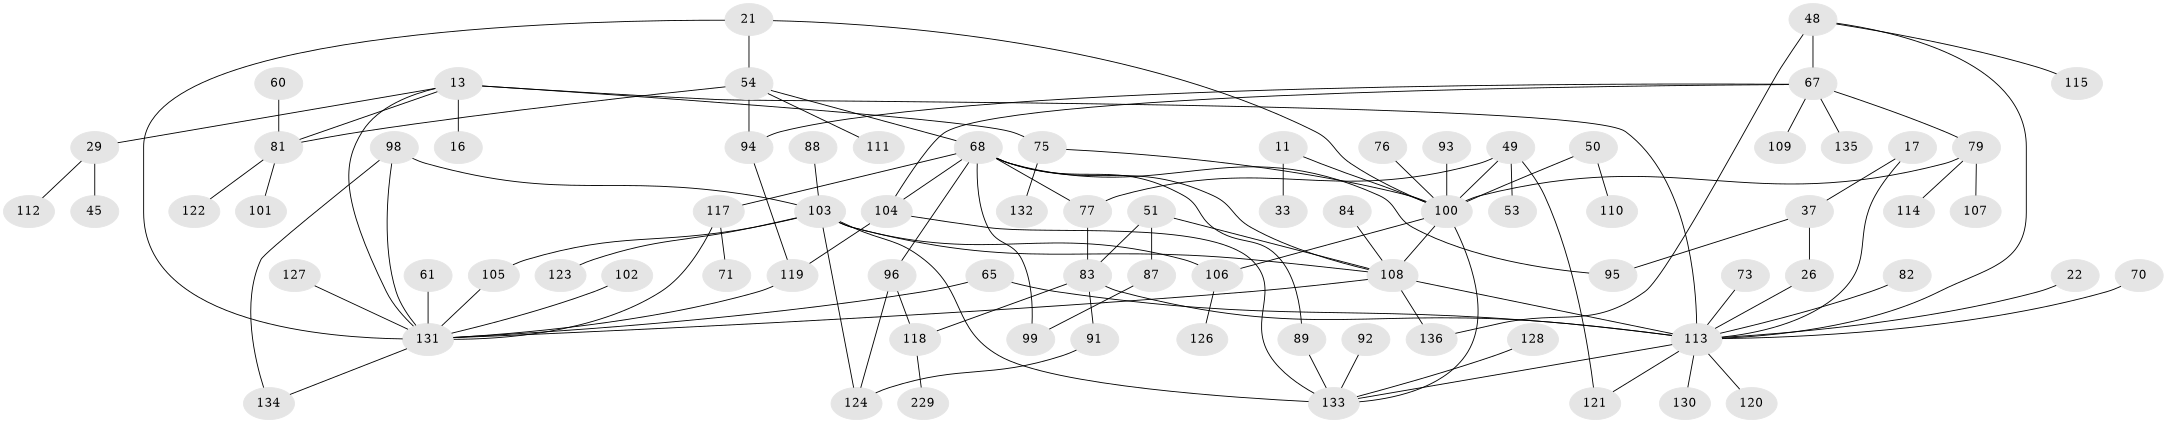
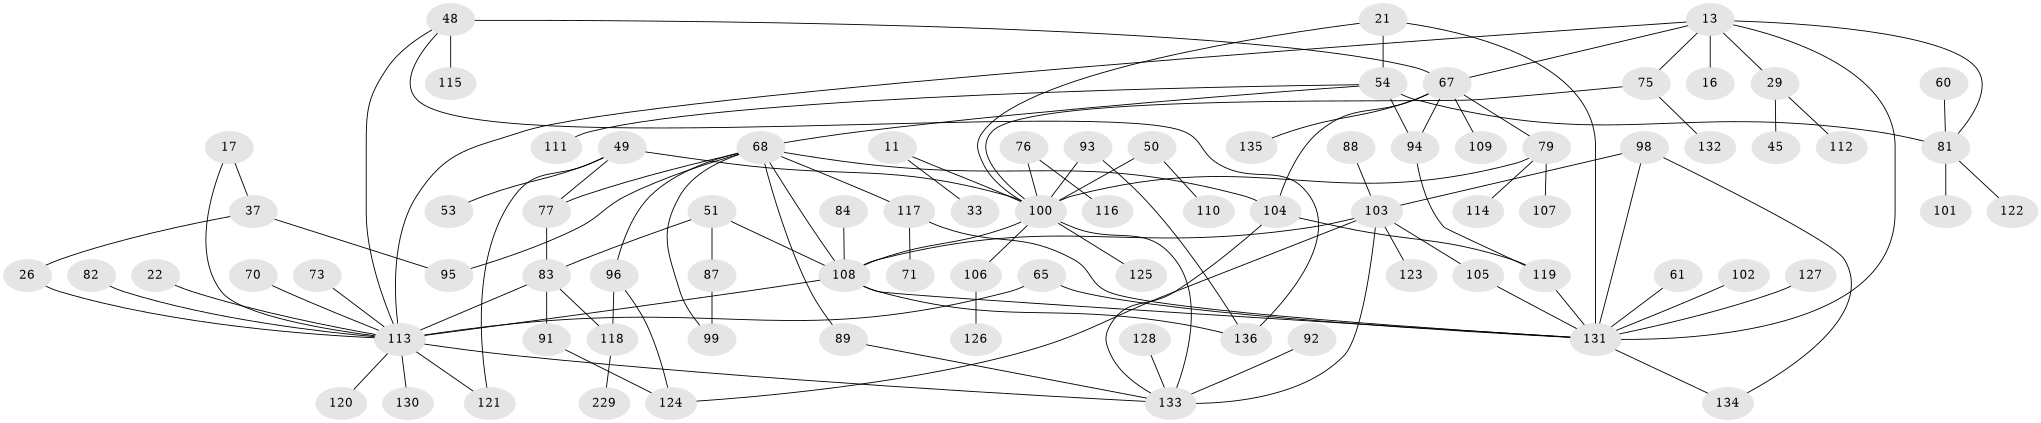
  graph {
    node [color=gray90 style=filled]
    11
    33
    100 [super="+25+86+85+3"]
    108 [super="+58+15"]
    133 [super="+63+18"]
    106 [super="+65"]
+   125
    13 [super="+8"]
    16
    29
    67 [super="+44+55"]
    75 [super="+19"]
    81 [super="+30+74+43"]
    113 [super="+52+72"]
    131 [super="+78+97"]
    45 [super="+31+39"]
    112
    94
    79 [super="+23"]
    104 [super="+56"]
    109
    135
    132
    101
    122
    121
    120
    130
    134
    17
    37
    26
    95
    21 [super="+6"]
    54 [super="+42"]
    68 [super="+40+34"]
    111
    22
    70 [super="+66"]
    51
    83
    87
    48 [super="+46"]
    115
    136
    49
    53
    77
    91
    118
    99
    89
    96
    117
    119
    61
    107
    114
    124
    71
    n61 [label=65]
    73
    76
+   116
    n65 [label=60]
    82
    n67 [label=229]
    84
    103 [super="+47+64"]
    105
    123
    88
    n73 [label=50 super="+4"]
    110
    92
    93
    98
    126
    102
    127
    128
    11 -- 33
    11 -- 100
    100 -- 108 [weight=4]
    100 -- 133
    100 -- 106
+   100 -- 125
    108 -- 113 [weight=2]
    108 -- 131 [weight=2]
    108 -- 136
    106 -- 126
    13 -- 16 [weight=2]
    13 -- 29 [weight=2]
+   13 -- 67 [weight=2]
    13 -- 75
    13 -- 81
    13 -- 113 [weight=3]
    13 -- 131 [weight=2]
    29 -- 45
    29 -- 112
    67 -- 94
    67 -- 79
    67 -- 104
    67 -- 109
    67 -- 135
    75 -- 100
    75 -- 132
    81 -- 101
    81 -- 122
    113 -- 133
    113 -- 121
    113 -- 120
    113 -- 130
    131 -- 134
    94 -- 119
    79 -- 100
    79 -- 107
    79 -- 114
    104 -- 133
    104 -- 119
    17 -- 113
    17 -- 37
    37 -- 26 [weight=2]
    37 -- 95
    26 -- 113
    21 -- 100
    21 -- 131 [weight=2]
    21 -- 54 [weight=2]
    54 -- 81
    54 -- 94
    54 -- 68
    54 -- 111
    68 -- 108
    68 -- 104
    68 -- 95
    68 -- 77
    68 -- 99
    68 -- 89
    68 -- 96
    68 -- 117
    22 -- 113
    70 -- 113
    51 -- 108
    51 -- 83
    51 -- 87
    83 -- 113
    83 -- 91
    83 -- 118
    87 -- 99
    48 -- 67 [weight=2]
    48 -- 113
    48 -- 115
    48 -- 136
    49 -- 100 [weight=2]
    49 -- 121
    49 -- 53
    49 -- 77
    77 -- 83
    91 -- 124
    118 -- n67
    89 -- 133
    96 -- 118
    96 -- 124
    117 -- 131
    117 -- 71
    119 -- 131
    61 -- 131
    n61 -- 113
    n61 -- 131
    73 -- 113
    76 -- 100
+   76 -- 116
    n65 -- 81
    82 -- 113
    84 -- 108
    103 -- 108 [weight=2]
    103 -- 133 [weight=2]
-   103 -- 106
    103 -- 124
    103 -- 105
    103 -- 123
    105 -- 131
    88 -- 103
    n73 -- 100
    n73 -- 110
    92 -- 133
    93 -- 100
+   93 -- 136
    98 -- 131
    98 -- 134
    98 -- 103
    102 -- 131
    127 -- 131
    128 -- 133
  }
